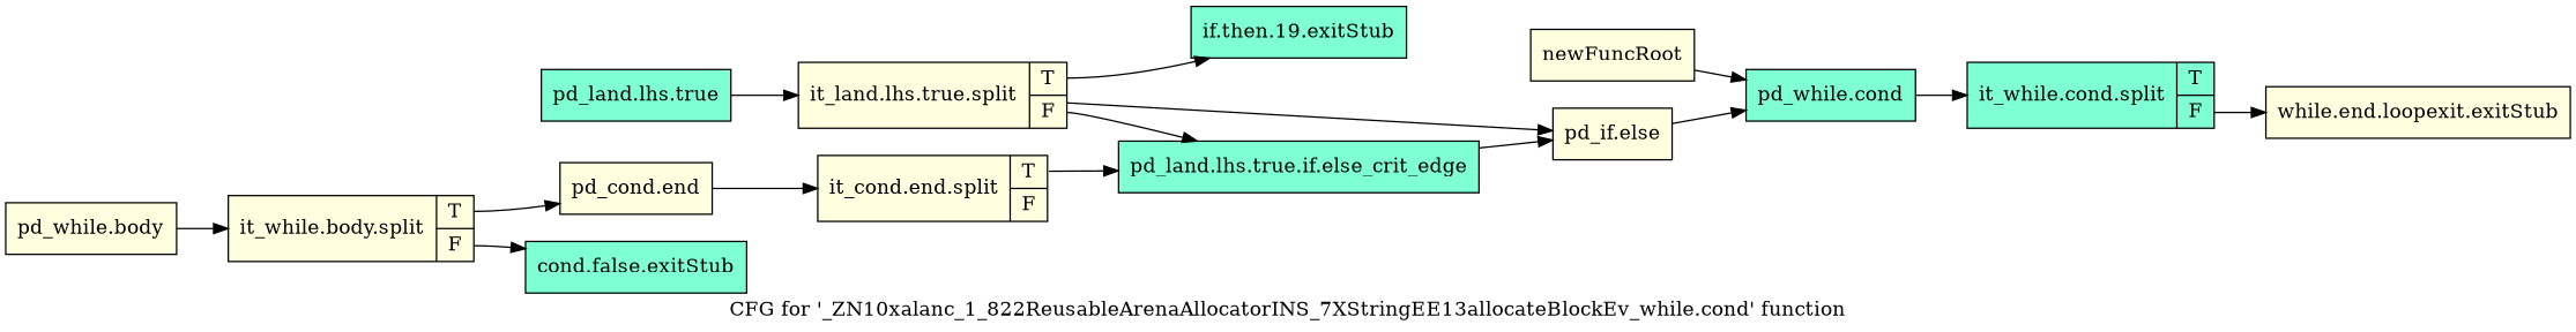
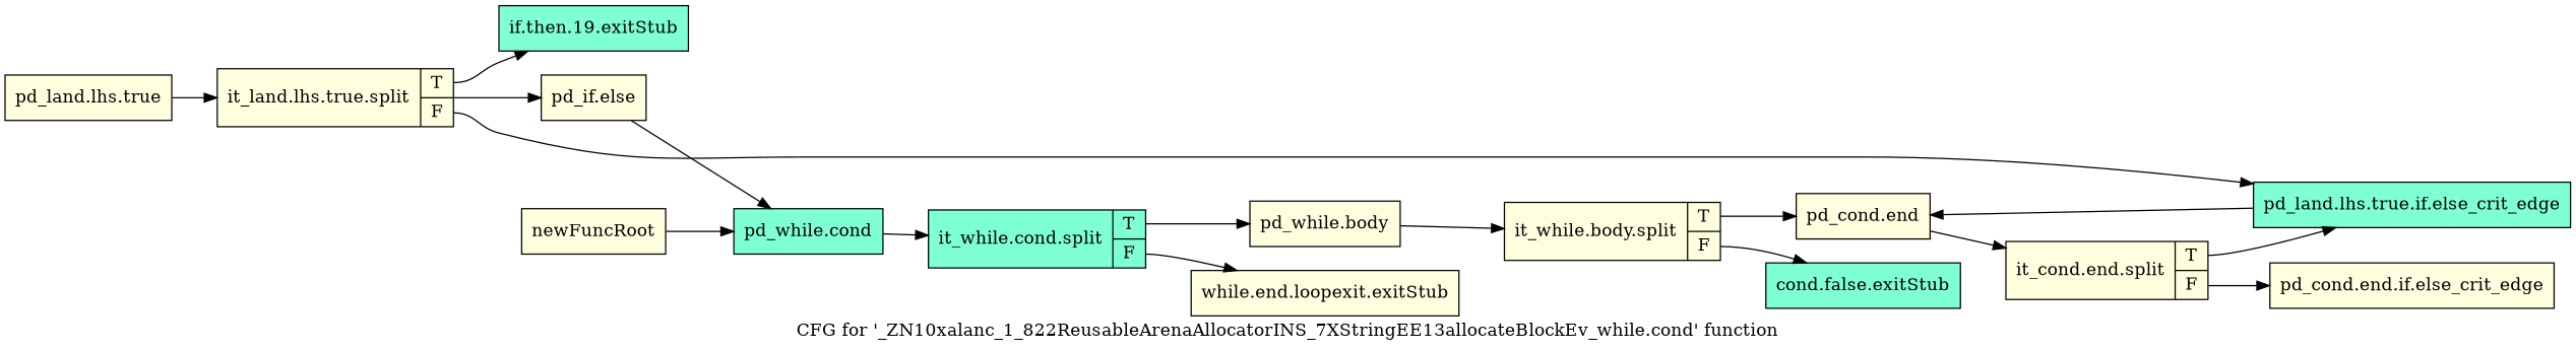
  digraph {
    fontname="DejaVu Serif"
    label="CFG for '_ZN10xalanc_1_822ReusableArenaAllocatorINS_7XStringEE13allocateBlockEv_while.cond' function"
    rankdir=LR
    node [fillcolor=lightyellow fontname="DejaVu Serif" shape=record style=filled]
    edge [fontname="DejaVu Serif"]
    n1 [label="{newFuncRoot}"]
    n2 [fillcolor=aquamarine label="{pd_while.cond}"]
    n3 [fillcolor=aquamarine label="{it_while.cond.split|{<s0>T|<s1>F}}"]
    n4 [label="{while.end.loopexit.exitStub}"]
    n5 [label="{pd_while.body}"]
    n6 [fillcolor=aquamarine label="{cond.false.exitStub}"]
    n7 [fillcolor=aquamarine label="{if.then.19.exitStub}"]
    n8 [label="{it_while.body.split|{<s0>T|<s1>F}}"]
    n9 [label="{pd_cond.end}"]
    n10 [label="{it_cond.end.split|{<s0>T|<s1>F}}"]
+   n11 [label="{pd_cond.end.if.else_crit_edge}"]
    n12 [fillcolor=aquamarine label="{pd_land.lhs.true.if.else_crit_edge}"]
-   n13 [fillcolor=aquamarine label="{pd_land.lhs.true}"]
+   n13 [label="{pd_land.lhs.true}"]
    n14 [label="{it_land.lhs.true.split|{<s0>T|<s1>F}}"]
    n15 [label="{pd_if.else}"]
    n1 -> n2
    n2 -> n3
    n3 -> n4 [tailport=s1]
+   n3 -> n5 [tailport=s0]
    n5 -> n8
    n8 -> n6 [tailport=s1]
    n8 -> n9 [tailport=s0]
    n9 -> n10
+   n10 -> n11 [tailport=s1]
    n10 -> n12 [tailport=s0]
-   n12 -> n15
+   n12 -> n9
    n13 -> n14
    n14 -> n7 [tailport=s0]
    n14 -> n12 [tailport=s1]
    n14 -> n15
    n15 -> n2
  }
